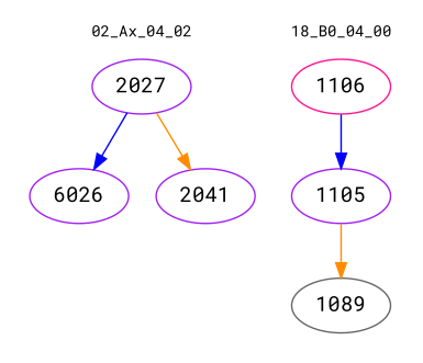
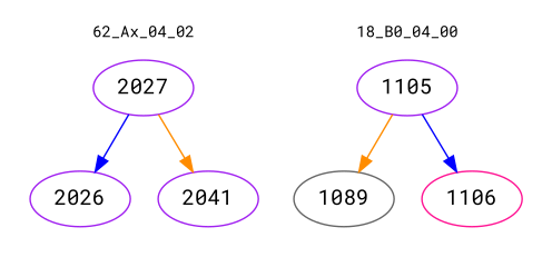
  digraph {
    fontname="Roboto Mono"
    node [color=purple fontname="Roboto Mono"]
    edge [color=blue fontname="Roboto Mono"]
    n1 [label=2027]
-   n2 [label=6026]
+   n2 [label=2026]
    n3 [label=2041]
    n4 [label=1105]
    n5 [color=gray40 label=1089]
    n6 [color=deeppink label=1106]
    subgraph cluster_1 {
      color=white
      fontsize=10
-     label="02_Ax_04_02"
+     label="62_Ax_04_02"
      n1
      n2
      n3
    }
    subgraph cluster_2 {
      color=white
      fontsize=10
      label="18_B0_04_00"
      n4
      n5
      n6
    }
    n1 -> n2
    n1 -> n3 [color=darkorange]
    n4 -> n5 [color=darkorange]
-   n6 -> n4
+   n4 -> n6
  }
